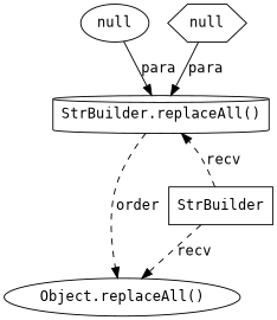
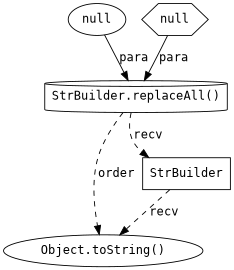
  digraph {
    fontname="DejaVu Sans Mono"
    node [fontname="DejaVu Sans Mono" shape=ellipse]
    edge [fontname="DejaVu Sans Mono" style=dashed]
    n1 [label="StrBuilder.replaceAll()" shape=cylinder]
-   n2 [label="Object.replaceAll()"]
+   n2 [label="Object.toString()"]
    n3 [label=null]
    n4 [label=StrBuilder shape=box]
    n5 [label=null shape=hexagon]
    n1 -> n2 [label=order]
    n3 -> n1 [label=para style=solid]
-   n4 -> n1 [label=recv]
+   n1 -> n4 [label=recv]
    n4 -> n2 [label=recv]
    n5 -> n1 [label=para style=solid]
  }
